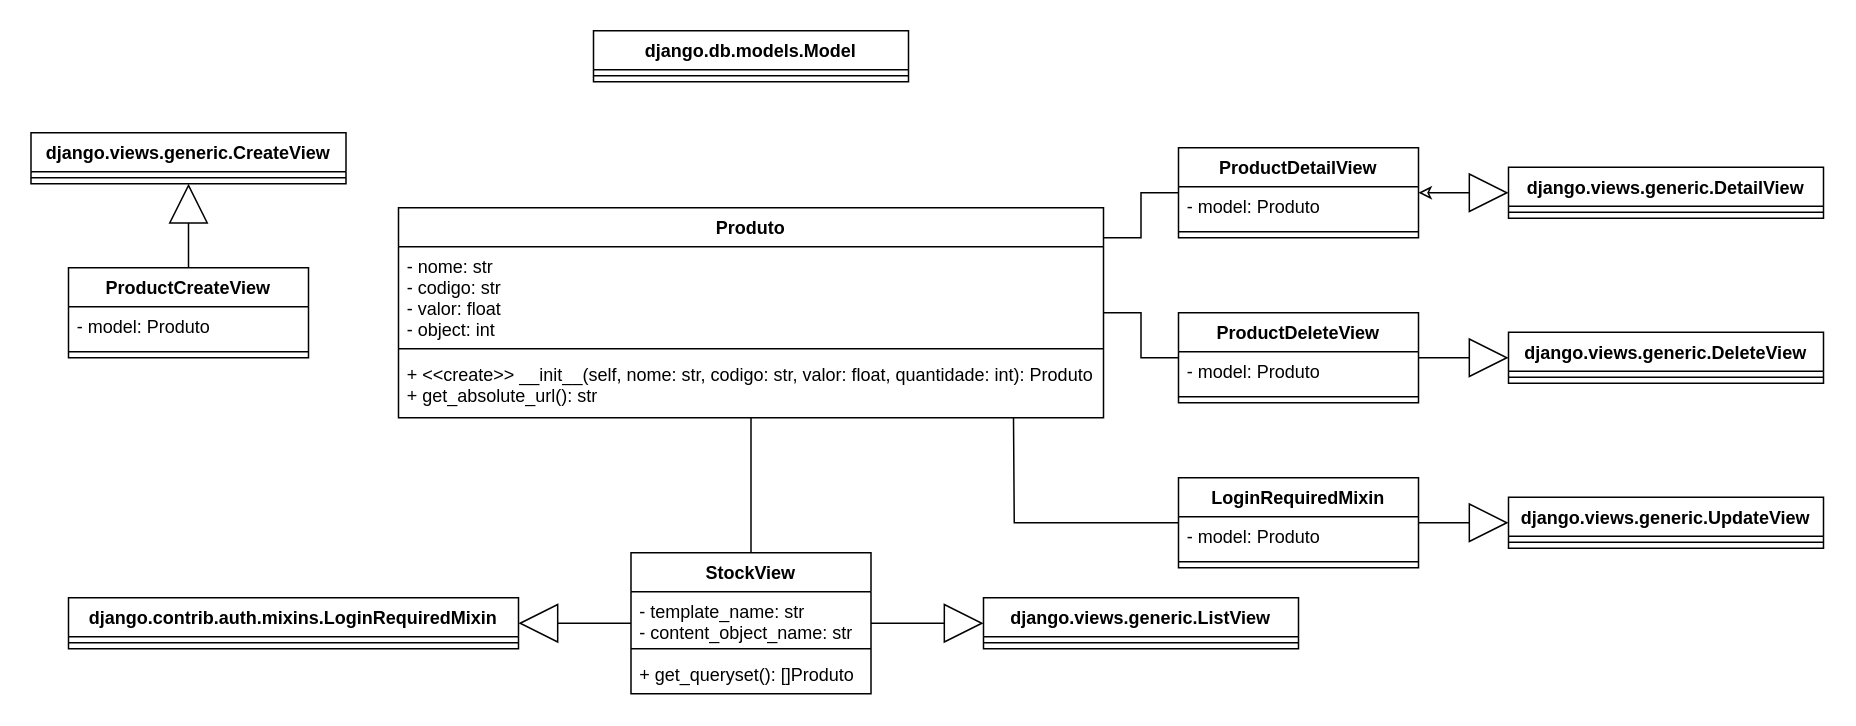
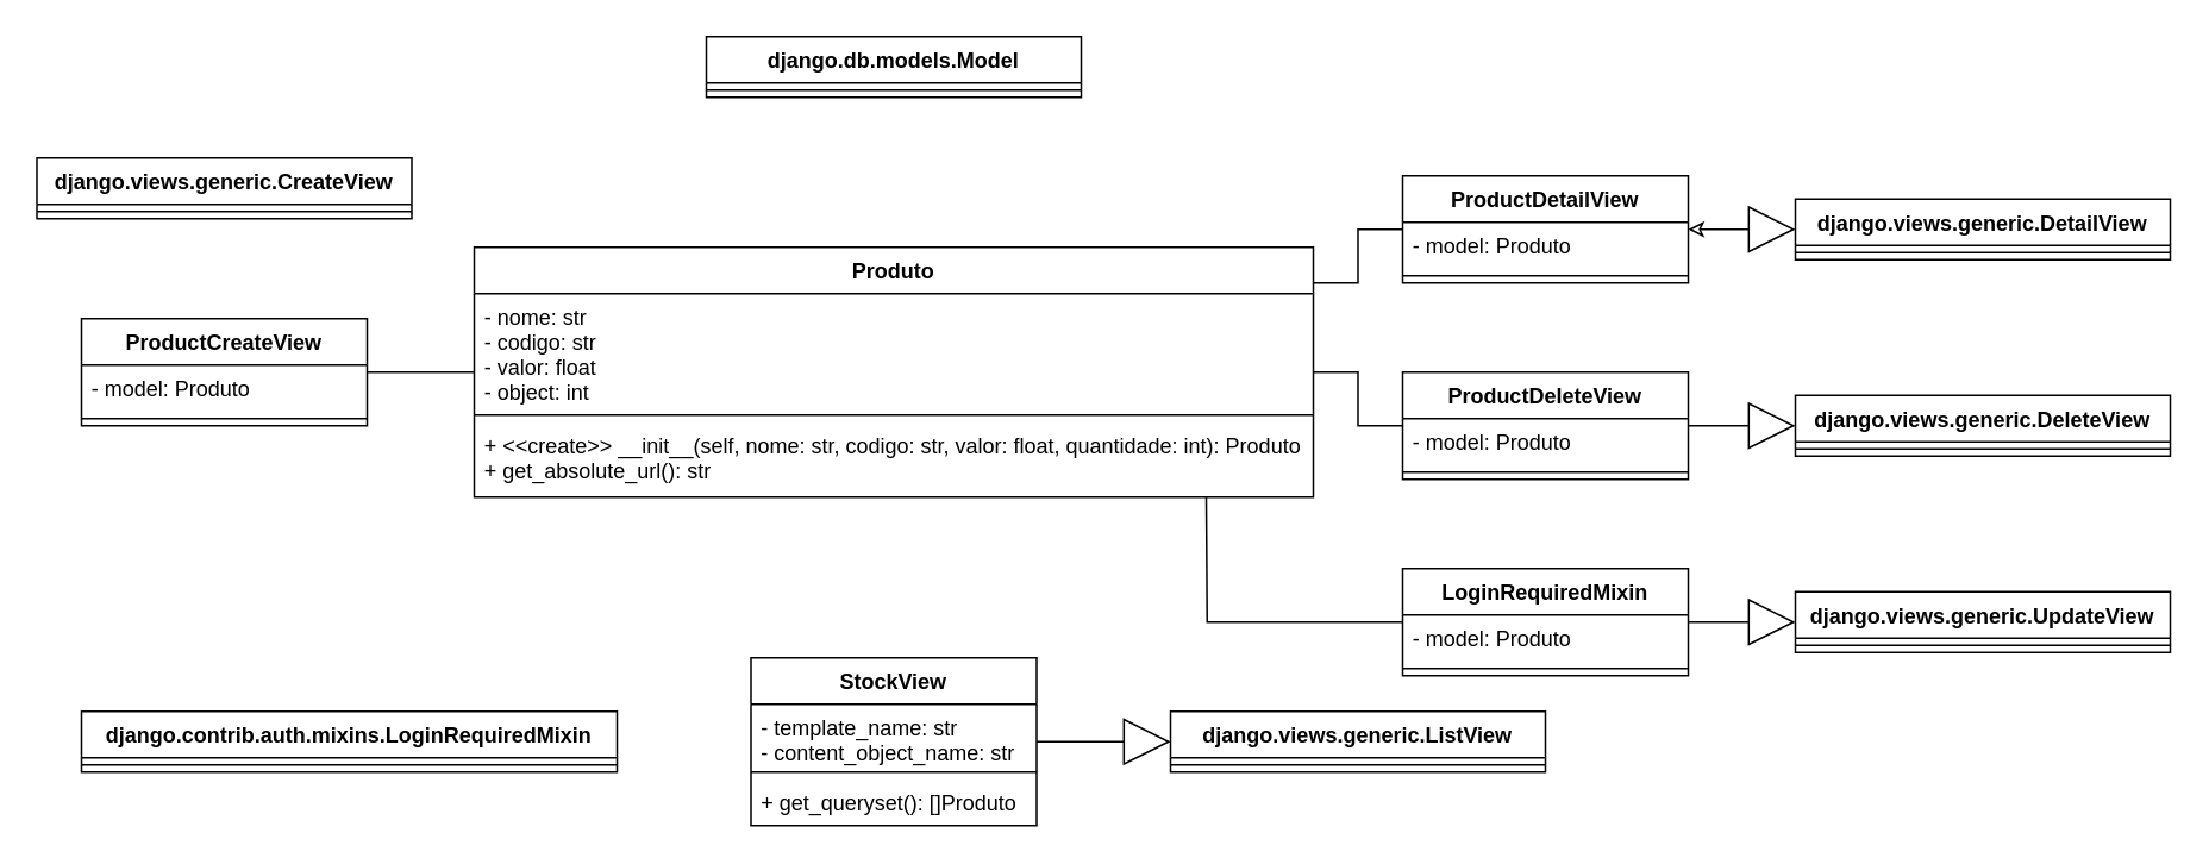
  <mxCell id="0" />
  <mxCell id="1" parent="0" />
  <mxCell id="2" value="django.views.generic.ListView" style="swimlane;fontStyle=1;align=center;verticalAlign=top;childLayout=stackLayout;horizontal=1;startSize=26;horizontalStack=0;resizeParent=1;resizeParentMax=0;resizeLast=0;collapsible=1;marginBottom=0;" vertex="1" parent="1"><mxGeometry x="655" y="398" width="210" height="34" as="geometry" /></mxCell>
  <mxCell id="3" value="" style="line;strokeWidth=1;fillColor=none;align=left;verticalAlign=middle;spacingTop=-1;spacingLeft=3;spacingRight=3;rotatable=0;labelPosition=right;points=[];portConstraint=eastwest;" vertex="1" parent="2"><mxGeometry y="26" width="210" height="8" as="geometry" /></mxCell>
- <mxCell id="4" style="edgeStyle=orthogonalEdgeStyle;rounded=0;orthogonalLoop=1;jettySize=auto;html=1;endArrow=none;endFill=0;startArrow=block;startFill=0;startSize=24;" edge="1" parent="1" source="5" target="23"><mxGeometry relative="1" as="geometry" /></mxCell>
  <mxCell id="5" value="django.views.generic.CreateView" style="swimlane;fontStyle=1;align=center;verticalAlign=top;childLayout=stackLayout;horizontal=1;startSize=26;horizontalStack=0;resizeParent=1;resizeParentMax=0;resizeLast=0;collapsible=1;marginBottom=0;" vertex="1" parent="1"><mxGeometry x="20" y="88" width="210" height="34" as="geometry" /></mxCell>
  <mxCell id="6" value="" style="line;strokeWidth=1;fillColor=none;align=left;verticalAlign=middle;spacingTop=-1;spacingLeft=3;spacingRight=3;rotatable=0;labelPosition=right;points=[];portConstraint=eastwest;" vertex="1" parent="5"><mxGeometry y="26" width="210" height="8" as="geometry" /></mxCell>
  <mxCell id="7" style="edgeStyle=orthogonalEdgeStyle;rounded=0;orthogonalLoop=1;jettySize=auto;html=1;endArrow=classic;endFill=0;startArrow=block;startFill=0;startSize=24;" edge="1" parent="1" source="8" target="27"><mxGeometry relative="1" as="geometry" /></mxCell>
  <mxCell id="8" value="django.views.generic.DetailView" style="swimlane;fontStyle=1;align=center;verticalAlign=top;childLayout=stackLayout;horizontal=1;startSize=26;horizontalStack=0;resizeParent=1;resizeParentMax=0;resizeLast=0;collapsible=1;marginBottom=0;" vertex="1" parent="1"><mxGeometry x="1005" y="111" width="210" height="34" as="geometry" /></mxCell>
  <mxCell id="9" value="" style="line;strokeWidth=1;fillColor=none;align=left;verticalAlign=middle;spacingTop=-1;spacingLeft=3;spacingRight=3;rotatable=0;labelPosition=right;points=[];portConstraint=eastwest;" vertex="1" parent="8"><mxGeometry y="26" width="210" height="8" as="geometry" /></mxCell>
  <mxCell id="10" style="edgeStyle=orthogonalEdgeStyle;rounded=0;orthogonalLoop=1;jettySize=auto;html=1;startArrow=block;startFill=0;endArrow=none;endFill=0;startSize=24;" edge="1" parent="1" source="11" target="31"><mxGeometry relative="1" as="geometry" /></mxCell>
  <mxCell id="11" value="django.views.generic.DeleteView" style="swimlane;fontStyle=1;align=center;verticalAlign=top;childLayout=stackLayout;horizontal=1;startSize=26;horizontalStack=0;resizeParent=1;resizeParentMax=0;resizeLast=0;collapsible=1;marginBottom=0;" vertex="1" parent="1"><mxGeometry x="1005" y="221" width="210" height="34" as="geometry" /></mxCell>
  <mxCell id="12" value="" style="line;strokeWidth=1;fillColor=none;align=left;verticalAlign=middle;spacingTop=-1;spacingLeft=3;spacingRight=3;rotatable=0;labelPosition=right;points=[];portConstraint=eastwest;" vertex="1" parent="11"><mxGeometry y="26" width="210" height="8" as="geometry" /></mxCell>
  <mxCell id="13" style="edgeStyle=orthogonalEdgeStyle;rounded=0;orthogonalLoop=1;jettySize=auto;html=1;startSize=24;startArrow=block;startFill=0;endArrow=none;endFill=0;" edge="1" parent="1" source="14" target="35"><mxGeometry relative="1" as="geometry" /></mxCell>
  <mxCell id="14" value="django.views.generic.UpdateView" style="swimlane;fontStyle=1;align=center;verticalAlign=top;childLayout=stackLayout;horizontal=1;startSize=26;horizontalStack=0;resizeParent=1;resizeParentMax=0;resizeLast=0;collapsible=1;marginBottom=0;" vertex="1" parent="1"><mxGeometry x="1005" y="331" width="210" height="34" as="geometry" /></mxCell>
  <mxCell id="15" value="" style="line;strokeWidth=1;fillColor=none;align=left;verticalAlign=middle;spacingTop=-1;spacingLeft=3;spacingRight=3;rotatable=0;labelPosition=right;points=[];portConstraint=eastwest;" vertex="1" parent="14"><mxGeometry y="26" width="210" height="8" as="geometry" /></mxCell>
  <mxCell id="16" value="Produto" style="swimlane;fontStyle=1;align=center;verticalAlign=top;childLayout=stackLayout;horizontal=1;startSize=26;horizontalStack=0;resizeParent=1;resizeParentMax=0;resizeLast=0;collapsible=1;marginBottom=0;" vertex="1" parent="1"><mxGeometry x="265" y="138" width="470" height="140" as="geometry" /></mxCell>
  <mxCell id="17" value="- nome: str&#10;- codigo: str&#10;- valor: float&#10;- object: int&#10;" style="text;strokeColor=none;fillColor=none;align=left;verticalAlign=top;spacingLeft=4;spacingRight=4;overflow=hidden;rotatable=0;points=[[0,0.5],[1,0.5]];portConstraint=eastwest;" vertex="1" parent="16"><mxGeometry y="26" width="470" height="64" as="geometry" /></mxCell>
  <mxCell id="18" value="" style="line;strokeWidth=1;fillColor=none;align=left;verticalAlign=middle;spacingTop=-1;spacingLeft=3;spacingRight=3;rotatable=0;labelPosition=right;points=[];portConstraint=eastwest;" vertex="1" parent="16"><mxGeometry y="90" width="470" height="8" as="geometry" /></mxCell>
  <mxCell id="19" value="+ &lt;&lt;create&gt;&gt; __init__(self, nome: str, codigo: str, valor: float, quantidade: int): Produto&#10;+ get_absolute_url(): str&#10;" style="text;strokeColor=none;fillColor=none;align=left;verticalAlign=top;spacingLeft=4;spacingRight=4;overflow=hidden;rotatable=0;points=[[0,0.5],[1,0.5]];portConstraint=eastwest;" vertex="1" parent="16"><mxGeometry y="98" width="470" height="42" as="geometry" /></mxCell>
  <mxCell id="20" value="django.db.models.Model" style="swimlane;fontStyle=1;align=center;verticalAlign=top;childLayout=stackLayout;horizontal=1;startSize=26;horizontalStack=0;resizeParent=1;resizeParentMax=0;resizeLast=0;collapsible=1;marginBottom=0;" vertex="1" parent="1"><mxGeometry x="395" y="20" width="210" height="34" as="geometry" /></mxCell>
  <mxCell id="21" value="" style="line;strokeWidth=1;fillColor=none;align=left;verticalAlign=middle;spacingTop=-1;spacingLeft=3;spacingRight=3;rotatable=0;labelPosition=right;points=[];portConstraint=eastwest;" vertex="1" parent="20"><mxGeometry y="26" width="210" height="8" as="geometry" /></mxCell>
+ <mxCell id="22" style="edgeStyle=orthogonalEdgeStyle;rounded=0;orthogonalLoop=1;jettySize=auto;html=1;endArrow=none;endFill=0;" edge="1" parent="1" source="23" target="16"><mxGeometry relative="1" as="geometry" /></mxCell>
  <mxCell id="23" value="ProductCreateView" style="swimlane;fontStyle=1;align=center;verticalAlign=top;childLayout=stackLayout;horizontal=1;startSize=26;horizontalStack=0;resizeParent=1;resizeParentMax=0;resizeLast=0;collapsible=1;marginBottom=0;" vertex="1" parent="1"><mxGeometry x="45" y="178" width="160" height="60" as="geometry" /></mxCell>
  <mxCell id="24" value="- model: Produto" style="text;strokeColor=none;fillColor=none;align=left;verticalAlign=top;spacingLeft=4;spacingRight=4;overflow=hidden;rotatable=0;points=[[0,0.5],[1,0.5]];portConstraint=eastwest;" vertex="1" parent="23"><mxGeometry y="26" width="160" height="26" as="geometry" /></mxCell>
  <mxCell id="25" value="" style="line;strokeWidth=1;fillColor=none;align=left;verticalAlign=middle;spacingTop=-1;spacingLeft=3;spacingRight=3;rotatable=0;labelPosition=right;points=[];portConstraint=eastwest;" vertex="1" parent="23"><mxGeometry y="52" width="160" height="8" as="geometry" /></mxCell>
  <mxCell id="26" style="edgeStyle=orthogonalEdgeStyle;rounded=0;orthogonalLoop=1;jettySize=auto;html=1;endArrow=none;endFill=0;" edge="1" parent="1" source="27" target="16"><mxGeometry relative="1" as="geometry"><Array as="points"><mxPoint x="760" y="128" /><mxPoint x="760" y="158" /></Array></mxGeometry></mxCell>
  <mxCell id="27" value="ProductDetailView" style="swimlane;fontStyle=1;align=center;verticalAlign=top;childLayout=stackLayout;horizontal=1;startSize=26;horizontalStack=0;resizeParent=1;resizeParentMax=0;resizeLast=0;collapsible=1;marginBottom=0;" vertex="1" parent="1"><mxGeometry x="785" y="98" width="160" height="60" as="geometry" /></mxCell>
  <mxCell id="28" value="- model: Produto" style="text;strokeColor=none;fillColor=none;align=left;verticalAlign=top;spacingLeft=4;spacingRight=4;overflow=hidden;rotatable=0;points=[[0,0.5],[1,0.5]];portConstraint=eastwest;" vertex="1" parent="27"><mxGeometry y="26" width="160" height="26" as="geometry" /></mxCell>
  <mxCell id="29" value="" style="line;strokeWidth=1;fillColor=none;align=left;verticalAlign=middle;spacingTop=-1;spacingLeft=3;spacingRight=3;rotatable=0;labelPosition=right;points=[];portConstraint=eastwest;" vertex="1" parent="27"><mxGeometry y="52" width="160" height="8" as="geometry" /></mxCell>
  <mxCell id="30" style="edgeStyle=orthogonalEdgeStyle;rounded=0;orthogonalLoop=1;jettySize=auto;html=1;endArrow=none;endFill=0;" edge="1" parent="1" source="31" target="16"><mxGeometry relative="1" as="geometry" /></mxCell>
  <mxCell id="31" value="ProductDeleteView" style="swimlane;fontStyle=1;align=center;verticalAlign=top;childLayout=stackLayout;horizontal=1;startSize=26;horizontalStack=0;resizeParent=1;resizeParentMax=0;resizeLast=0;collapsible=1;marginBottom=0;" vertex="1" parent="1"><mxGeometry x="785" y="208" width="160" height="60" as="geometry" /></mxCell>
  <mxCell id="32" value="- model: Produto" style="text;strokeColor=none;fillColor=none;align=left;verticalAlign=top;spacingLeft=4;spacingRight=4;overflow=hidden;rotatable=0;points=[[0,0.5],[1,0.5]];portConstraint=eastwest;" vertex="1" parent="31"><mxGeometry y="26" width="160" height="26" as="geometry" /></mxCell>
  <mxCell id="33" value="" style="line;strokeWidth=1;fillColor=none;align=left;verticalAlign=middle;spacingTop=-1;spacingLeft=3;spacingRight=3;rotatable=0;labelPosition=right;points=[];portConstraint=eastwest;" vertex="1" parent="31"><mxGeometry y="52" width="160" height="8" as="geometry" /></mxCell>
  <mxCell id="34" style="edgeStyle=orthogonalEdgeStyle;rounded=0;orthogonalLoop=1;jettySize=auto;html=1;endArrow=none;endFill=0;" edge="1" parent="1" source="35"><mxGeometry relative="1" as="geometry"><mxPoint x="675" y="278" as="targetPoint" /></mxGeometry></mxCell>
  <mxCell id="35" value="LoginRequiredMixin" style="swimlane;fontStyle=1;align=center;verticalAlign=top;childLayout=stackLayout;horizontal=1;startSize=26;horizontalStack=0;resizeParent=1;resizeParentMax=0;resizeLast=0;collapsible=1;marginBottom=0;" vertex="1" parent="1"><mxGeometry x="785" y="318" width="160" height="60" as="geometry" /></mxCell>
  <mxCell id="36" value="- model: Produto" style="text;strokeColor=none;fillColor=none;align=left;verticalAlign=top;spacingLeft=4;spacingRight=4;overflow=hidden;rotatable=0;points=[[0,0.5],[1,0.5]];portConstraint=eastwest;" vertex="1" parent="35"><mxGeometry y="26" width="160" height="26" as="geometry" /></mxCell>
  <mxCell id="37" value="" style="line;strokeWidth=1;fillColor=none;align=left;verticalAlign=middle;spacingTop=-1;spacingLeft=3;spacingRight=3;rotatable=0;labelPosition=right;points=[];portConstraint=eastwest;" vertex="1" parent="35"><mxGeometry y="52" width="160" height="8" as="geometry" /></mxCell>
- <mxCell id="38" style="edgeStyle=orthogonalEdgeStyle;rounded=0;orthogonalLoop=1;jettySize=auto;html=1;endArrow=none;endFill=0;" edge="1" parent="1" source="41" target="16"><mxGeometry relative="1" as="geometry" /></mxCell>
  <mxCell id="39" style="edgeStyle=orthogonalEdgeStyle;rounded=0;orthogonalLoop=1;jettySize=auto;html=1;entryX=0;entryY=0.5;entryDx=0;entryDy=0;endArrow=block;endFill=0;endSize=24;" edge="1" parent="1" source="41" target="2"><mxGeometry relative="1" as="geometry" /></mxCell>
- <mxCell id="40" style="edgeStyle=orthogonalEdgeStyle;rounded=0;orthogonalLoop=1;jettySize=auto;html=1;entryX=1;entryY=0.5;entryDx=0;entryDy=0;endArrow=block;endFill=0;endSize=24;" edge="1" parent="1" source="41" target="45"><mxGeometry relative="1" as="geometry" /></mxCell>
  <mxCell id="41" value="StockView" style="swimlane;fontStyle=1;align=center;verticalAlign=top;childLayout=stackLayout;horizontal=1;startSize=26;horizontalStack=0;resizeParent=1;resizeParentMax=0;resizeLast=0;collapsible=1;marginBottom=0;" vertex="1" parent="1"><mxGeometry x="420" y="368" width="160" height="94" as="geometry" /></mxCell>
  <mxCell id="42" value="- template_name: str&#10;- content_object_name: str&#10;" style="text;strokeColor=none;fillColor=none;align=left;verticalAlign=top;spacingLeft=4;spacingRight=4;overflow=hidden;rotatable=0;points=[[0,0.5],[1,0.5]];portConstraint=eastwest;" vertex="1" parent="41"><mxGeometry y="26" width="160" height="34" as="geometry" /></mxCell>
  <mxCell id="43" value="" style="line;strokeWidth=1;fillColor=none;align=left;verticalAlign=middle;spacingTop=-1;spacingLeft=3;spacingRight=3;rotatable=0;labelPosition=right;points=[];portConstraint=eastwest;" vertex="1" parent="41"><mxGeometry y="60" width="160" height="8" as="geometry" /></mxCell>
  <mxCell id="44" value="+ get_queryset(): []Produto" style="text;strokeColor=none;fillColor=none;align=left;verticalAlign=top;spacingLeft=4;spacingRight=4;overflow=hidden;rotatable=0;points=[[0,0.5],[1,0.5]];portConstraint=eastwest;" vertex="1" parent="41"><mxGeometry y="68" width="160" height="26" as="geometry" /></mxCell>
  <mxCell id="45" value="django.contrib.auth.mixins.LoginRequiredMixin" style="swimlane;fontStyle=1;align=center;verticalAlign=top;childLayout=stackLayout;horizontal=1;startSize=26;horizontalStack=0;resizeParent=1;resizeParentMax=0;resizeLast=0;collapsible=1;marginBottom=0;" vertex="1" parent="1"><mxGeometry x="45" y="398" width="300" height="34" as="geometry" /></mxCell>
  <mxCell id="46" value="" style="line;strokeWidth=1;fillColor=none;align=left;verticalAlign=middle;spacingTop=-1;spacingLeft=3;spacingRight=3;rotatable=0;labelPosition=right;points=[];portConstraint=eastwest;" vertex="1" parent="45"><mxGeometry y="26" width="300" height="8" as="geometry" /></mxCell>
